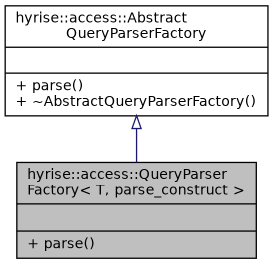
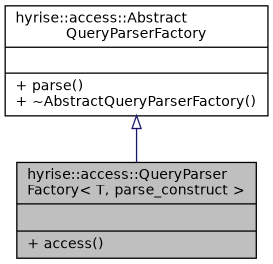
  digraph {
    node [color=black fontname=Helvetica fontsize=11 shape=record style=filled]
-   n1 [fillcolor=grey75 fontcolor=black height=0.2 label="{hyrise::access::QueryParser\lFactory\< T, parse_construct \>\n||+ parse()\l}" width=0.4]
+   n1 [fillcolor=grey75 fontcolor=black height=0.2 label="{hyrise::access::QueryParser\lFactory\< T, parse_construct \>\n||+ access()\l}" width=0.4]
    n2 [fillcolor=white height=0.2 label="{hyrise::access::Abstract\lQueryParserFactory\n||+ parse()\l+ ~AbstractQueryParserFactory()\l}" width=0.4]
    n2 -> n1 [arrowtail=onormal color=midnightblue dir=back fontname=Helvetica fontsize=11 labelfontname=Helvetica labelfontsize=11 style=solid]
  }
